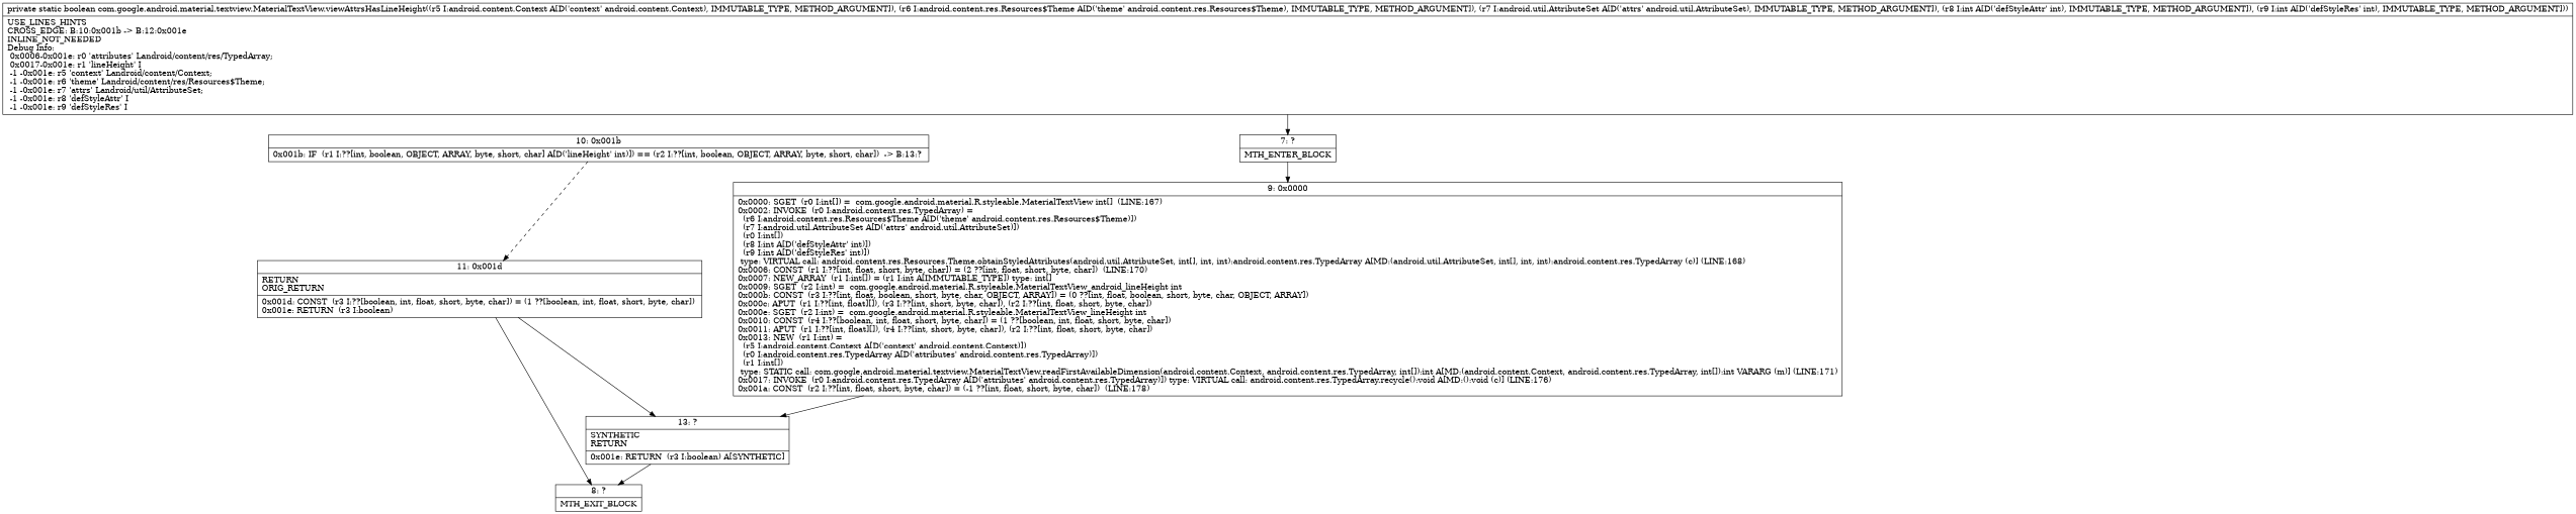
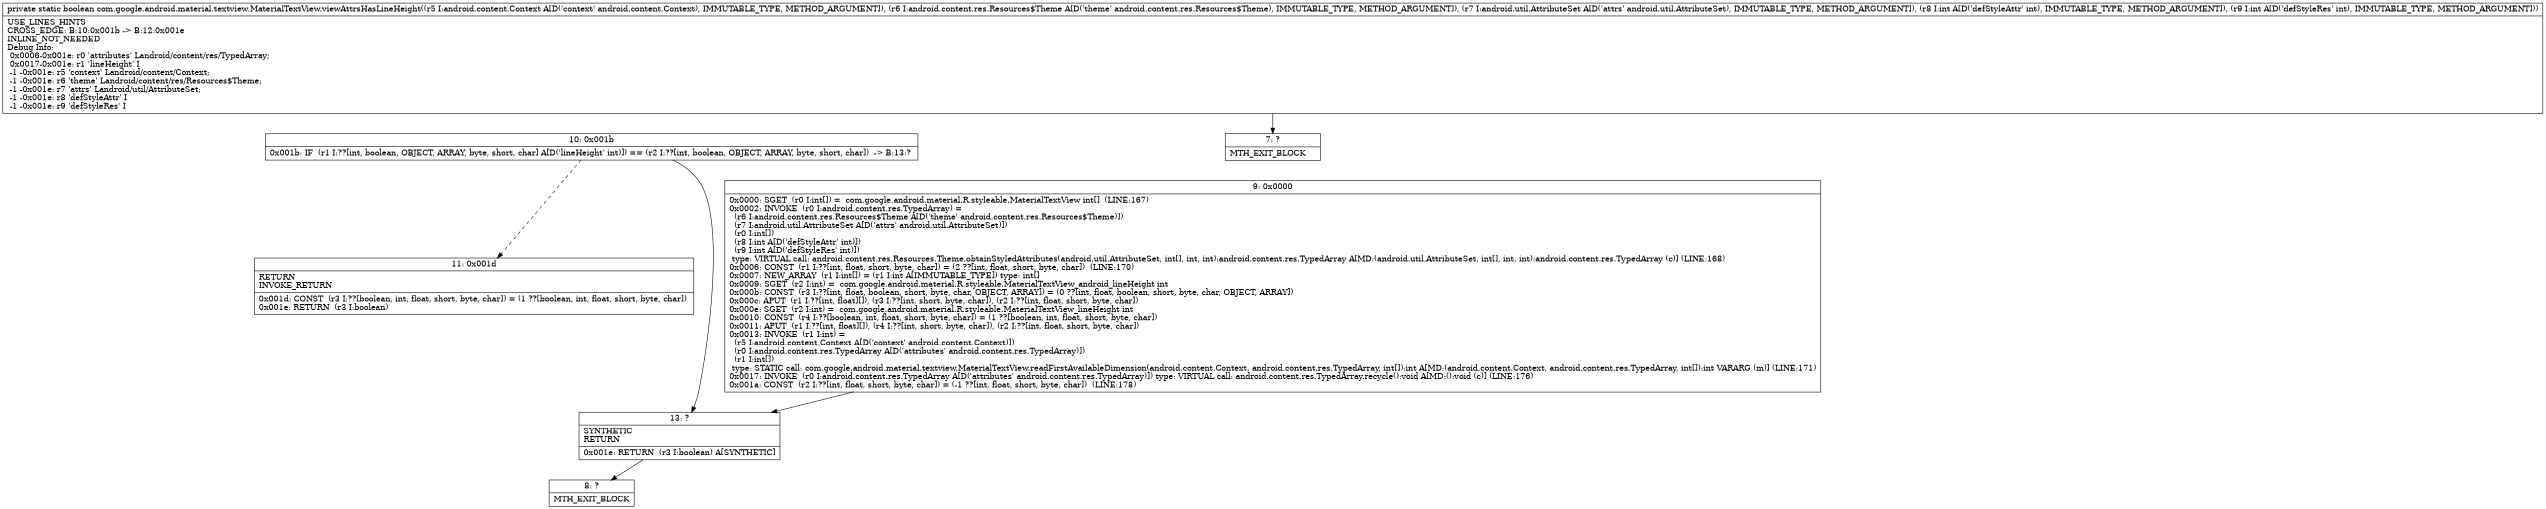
  digraph {
    node [shape=record]
-   n1 [label="{7\:\ ?|MTH_ENTER_BLOCK\l}"]
-   n2 [label="{9\:\ 0x0000|0x0000: SGET  (r0 I:int[]) =  com.google.android.material.R.styleable.MaterialTextView int[]  (LINE:167)\l0x0002: INVOKE  (r0 I:android.content.res.TypedArray) = \l  (r6 I:android.content.res.Resources$Theme A[D('theme' android.content.res.Resources$Theme)])\l  (r7 I:android.util.AttributeSet A[D('attrs' android.util.AttributeSet)])\l  (r0 I:int[])\l  (r8 I:int A[D('defStyleAttr' int)])\l  (r9 I:int A[D('defStyleRes' int)])\l type: VIRTUAL call: android.content.res.Resources.Theme.obtainStyledAttributes(android.util.AttributeSet, int[], int, int):android.content.res.TypedArray A[MD:(android.util.AttributeSet, int[], int, int):android.content.res.TypedArray (c)] (LINE:168)\l0x0006: CONST  (r1 I:??[int, float, short, byte, char]) = (2 ??[int, float, short, byte, char])  (LINE:170)\l0x0007: NEW_ARRAY  (r1 I:int[]) = (r1 I:int A[IMMUTABLE_TYPE]) type: int[] \l0x0009: SGET  (r2 I:int) =  com.google.android.material.R.styleable.MaterialTextView_android_lineHeight int \l0x000b: CONST  (r3 I:??[int, float, boolean, short, byte, char, OBJECT, ARRAY]) = (0 ??[int, float, boolean, short, byte, char, OBJECT, ARRAY]) \l0x000c: APUT  (r1 I:??[int, float][]), (r3 I:??[int, short, byte, char]), (r2 I:??[int, float, short, byte, char]) \l0x000e: SGET  (r2 I:int) =  com.google.android.material.R.styleable.MaterialTextView_lineHeight int \l0x0010: CONST  (r4 I:??[boolean, int, float, short, byte, char]) = (1 ??[boolean, int, float, short, byte, char]) \l0x0011: APUT  (r1 I:??[int, float][]), (r4 I:??[int, short, byte, char]), (r2 I:??[int, float, short, byte, char]) \l0x0013: NEW  (r1 I:int) = \l  (r5 I:android.content.Context A[D('context' android.content.Context)])\l  (r0 I:android.content.res.TypedArray A[D('attributes' android.content.res.TypedArray)])\l  (r1 I:int[])\l type: STATIC call: com.google.android.material.textview.MaterialTextView.readFirstAvailableDimension(android.content.Context, android.content.res.TypedArray, int[]):int A[MD:(android.content.Context, android.content.res.TypedArray, int[]):int VARARG (m)] (LINE:171)\l0x0017: INVOKE  (r0 I:android.content.res.TypedArray A[D('attributes' android.content.res.TypedArray)]) type: VIRTUAL call: android.content.res.TypedArray.recycle():void A[MD:():void (c)] (LINE:176)\l0x001a: CONST  (r2 I:??[int, float, short, byte, char]) = (\-1 ??[int, float, short, byte, char])  (LINE:178)\l}"]
+   n1 [label="{7\:\ ?|MTH_EXIT_BLOCK\l}"]
+   n2 [label="{9\:\ 0x0000|0x0000: SGET  (r0 I:int[]) =  com.google.android.material.R.styleable.MaterialTextView int[]  (LINE:167)\l0x0002: INVOKE  (r0 I:android.content.res.TypedArray) = \l  (r6 I:android.content.res.Resources$Theme A[D('theme' android.content.res.Resources$Theme)])\l  (r7 I:android.util.AttributeSet A[D('attrs' android.util.AttributeSet)])\l  (r0 I:int[])\l  (r8 I:int A[D('defStyleAttr' int)])\l  (r9 I:int A[D('defStyleRes' int)])\l type: VIRTUAL call: android.content.res.Resources.Theme.obtainStyledAttributes(android.util.AttributeSet, int[], int, int):android.content.res.TypedArray A[MD:(android.util.AttributeSet, int[], int, int):android.content.res.TypedArray (c)] (LINE:168)\l0x0006: CONST  (r1 I:??[int, float, short, byte, char]) = (2 ??[int, float, short, byte, char])  (LINE:170)\l0x0007: NEW_ARRAY  (r1 I:int[]) = (r1 I:int A[IMMUTABLE_TYPE]) type: int[] \l0x0009: SGET  (r2 I:int) =  com.google.android.material.R.styleable.MaterialTextView_android_lineHeight int \l0x000b: CONST  (r3 I:??[int, float, boolean, short, byte, char, OBJECT, ARRAY]) = (0 ??[int, float, boolean, short, byte, char, OBJECT, ARRAY]) \l0x000c: APUT  (r1 I:??[int, float][]), (r3 I:??[int, short, byte, char]), (r2 I:??[int, float, short, byte, char]) \l0x000e: SGET  (r2 I:int) =  com.google.android.material.R.styleable.MaterialTextView_lineHeight int \l0x0010: CONST  (r4 I:??[boolean, int, float, short, byte, char]) = (1 ??[boolean, int, float, short, byte, char]) \l0x0011: APUT  (r1 I:??[int, float][]), (r4 I:??[int, short, byte, char]), (r2 I:??[int, float, short, byte, char]) \l0x0013: INVOKE  (r1 I:int) = \l  (r5 I:android.content.Context A[D('context' android.content.Context)])\l  (r0 I:android.content.res.TypedArray A[D('attributes' android.content.res.TypedArray)])\l  (r1 I:int[])\l type: STATIC call: com.google.android.material.textview.MaterialTextView.readFirstAvailableDimension(android.content.Context, android.content.res.TypedArray, int[]):int A[MD:(android.content.Context, android.content.res.TypedArray, int[]):int VARARG (m)] (LINE:171)\l0x0017: INVOKE  (r0 I:android.content.res.TypedArray A[D('attributes' android.content.res.TypedArray)]) type: VIRTUAL call: android.content.res.TypedArray.recycle():void A[MD:():void (c)] (LINE:176)\l0x001a: CONST  (r2 I:??[int, float, short, byte, char]) = (\-1 ??[int, float, short, byte, char])  (LINE:178)\l}"]
    n3 [label="{13\:\ ?|SYNTHETIC\lRETURN\l|0x001e: RETURN  (r3 I:boolean) A[SYNTHETIC]\l}"]
    n4 [label="{10\:\ 0x001b|0x001b: IF  (r1 I:??[int, boolean, OBJECT, ARRAY, byte, short, char] A[D('lineHeight' int)]) == (r2 I:??[int, boolean, OBJECT, ARRAY, byte, short, char])  \-\> B:13:? \l}"]
-   n5 [label="{11\:\ 0x001d|RETURN\lORIG_RETURN\l|0x001d: CONST  (r3 I:??[boolean, int, float, short, byte, char]) = (1 ??[boolean, int, float, short, byte, char]) \l0x001e: RETURN  (r3 I:boolean) \l}"]
+   n5 [label="{11\:\ 0x001d|RETURN\lINVOKE_RETURN\l|0x001d: CONST  (r3 I:??[boolean, int, float, short, byte, char]) = (1 ??[boolean, int, float, short, byte, char]) \l0x001e: RETURN  (r3 I:boolean) \l}"]
    n6 [label="{8\:\ ?|MTH_EXIT_BLOCK\l}"]
    n7 [label="{private static boolean com.google.android.material.textview.MaterialTextView.viewAttrsHasLineHeight((r5 I:android.content.Context A[D('context' android.content.Context), IMMUTABLE_TYPE, METHOD_ARGUMENT]), (r6 I:android.content.res.Resources$Theme A[D('theme' android.content.res.Resources$Theme), IMMUTABLE_TYPE, METHOD_ARGUMENT]), (r7 I:android.util.AttributeSet A[D('attrs' android.util.AttributeSet), IMMUTABLE_TYPE, METHOD_ARGUMENT]), (r8 I:int A[D('defStyleAttr' int), IMMUTABLE_TYPE, METHOD_ARGUMENT]), (r9 I:int A[D('defStyleRes' int), IMMUTABLE_TYPE, METHOD_ARGUMENT]))  | USE_LINES_HINTS\lCROSS_EDGE: B:10:0x001b \-\> B:12:0x001e\lINLINE_NOT_NEEDED\lDebug Info:\l  0x0006\-0x001e: r0 'attributes' Landroid\/content\/res\/TypedArray;\l  0x0017\-0x001e: r1 'lineHeight' I\l  \-1 \-0x001e: r5 'context' Landroid\/content\/Context;\l  \-1 \-0x001e: r6 'theme' Landroid\/content\/res\/Resources$Theme;\l  \-1 \-0x001e: r7 'attrs' Landroid\/util\/AttributeSet;\l  \-1 \-0x001e: r8 'defStyleAttr' I\l  \-1 \-0x001e: r9 'defStyleRes' I\l}"]
-   n1 -> n2
    n2 -> n3
    n3 -> n6
-   n5 -> n3
+   n4 -> n3
    n4 -> n5 [style=dashed]
-   n5 -> n6
    n7 -> n1
  }
